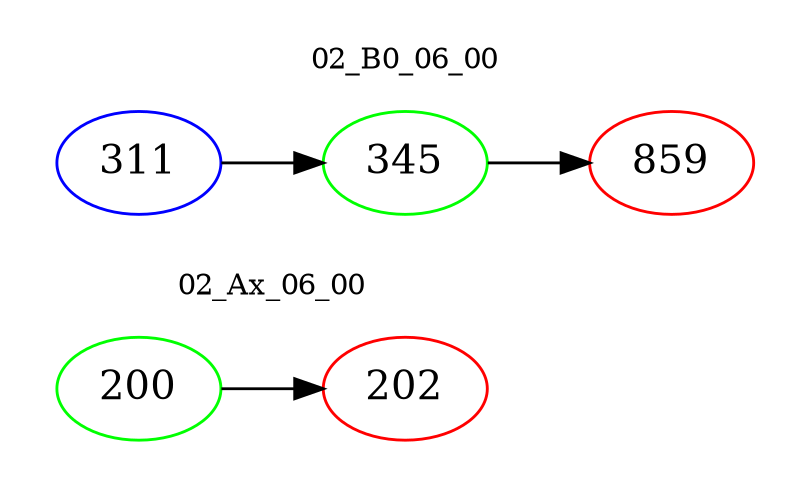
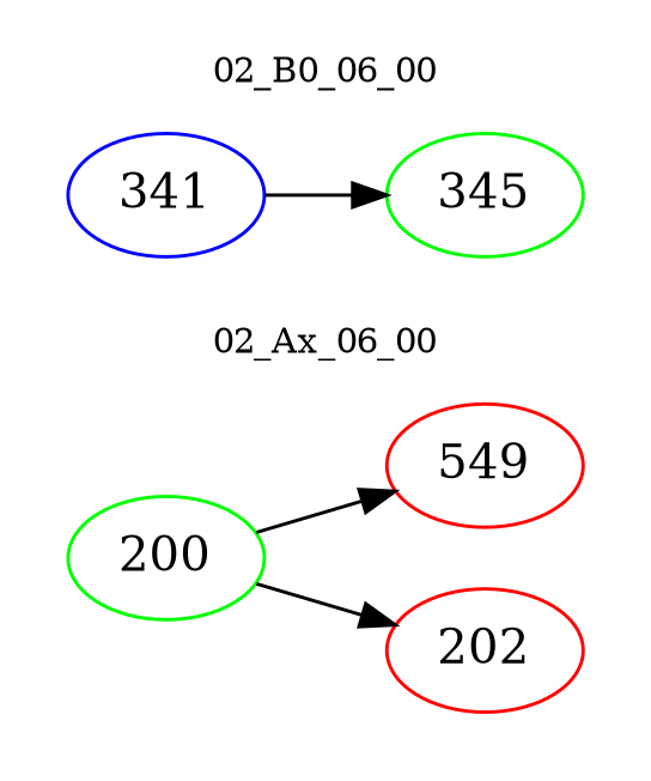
  digraph {
    rankdir=LR
    node [color=red]
    edge [color=black]
    n1 [color=green label=200]
    n2 [label=202]
+   n3 [label=549]
    n4 [color=green label=345]
-   n5 [color=blue label=311]
-   n6 [label=859]
+   n5 [color=blue label=341]
    subgraph cluster_1 {
      color=white
      fontsize=10
      label="02_Ax_06_00"
      n1
      n2
+     n3
    }
    subgraph cluster_2 {
      color=white
      fontsize=10
      label="02_B0_06_00"
      n4
      n5
-     n6
    }
    n1 -> n2
-   n4 -> n6
+   n1 -> n3
    n5 -> n4
  }
